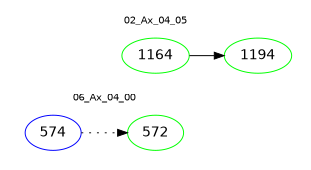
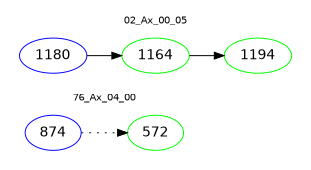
  digraph {
    fontname="DejaVu Sans"
    rankdir=LR
    node [color=green fontname="DejaVu Sans"]
    edge [color=black fontname="DejaVu Sans" style=solid]
-   n1 [color=blue label=574]
+   n1 [color=blue label=874]
    n2 [label=572]
+   n3 [color=blue label=1180]
    n4 [label=1164]
    n5 [label=1194]
    subgraph cluster_1 {
      color=white
      fontsize=10
-     label="06_Ax_04_00"
+     label="76_Ax_04_00"
      n1
      n2
    }
    subgraph cluster_2 {
      color=white
      fontsize=10
-     label="02_Ax_04_05"
+     label="02_Ax_00_05"
+     n3
      n4
      n5
    }
    n1 -> n2 [style=dotted]
+   n3 -> n4
    n4 -> n5
  }
